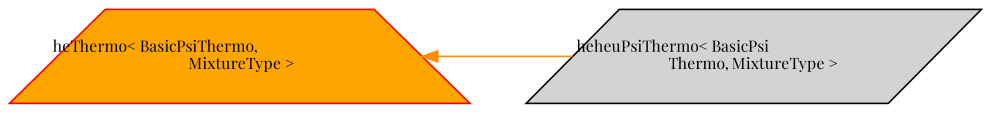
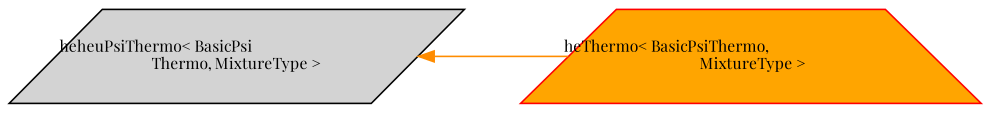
  digraph {
    rankdir=LR
    fontname="Playfair Display"
    node [fontname="Playfair Display" fontsize=10 style=filled]
    n1 [color=black fillcolor=lightgrey fontcolor=black height=0.2 label="heheuPsiThermo\< BasicPsi\lThermo, MixtureType \>" shape=parallelogram width=0.4]
    n2 [color=red height=0.2 label="heThermo\< BasicPsiThermo,\l MixtureType \>" shape=trapezium width=0.4 fillcolor=orange]
-   n2 -> n1 [color=darkorange dir=back fontname="Playfair Display" fontsize=10 labelfontname=Helvetica labelfontsize=10 style=solid]
+   n1 -> n2 [color=darkorange dir=back fontname="Playfair Display" fontsize=10 labelfontname=Helvetica labelfontsize=10 style=solid]
  }
